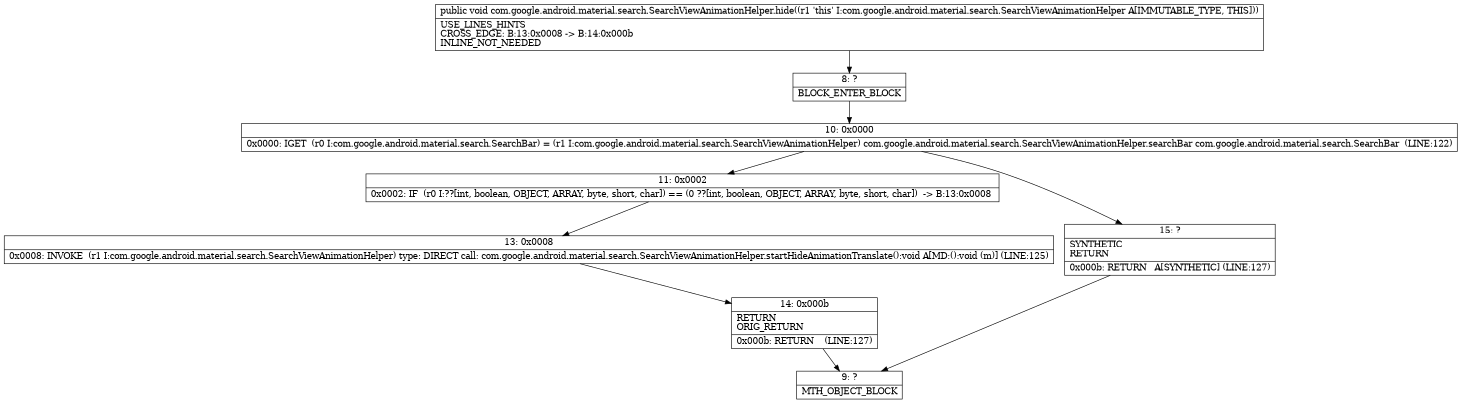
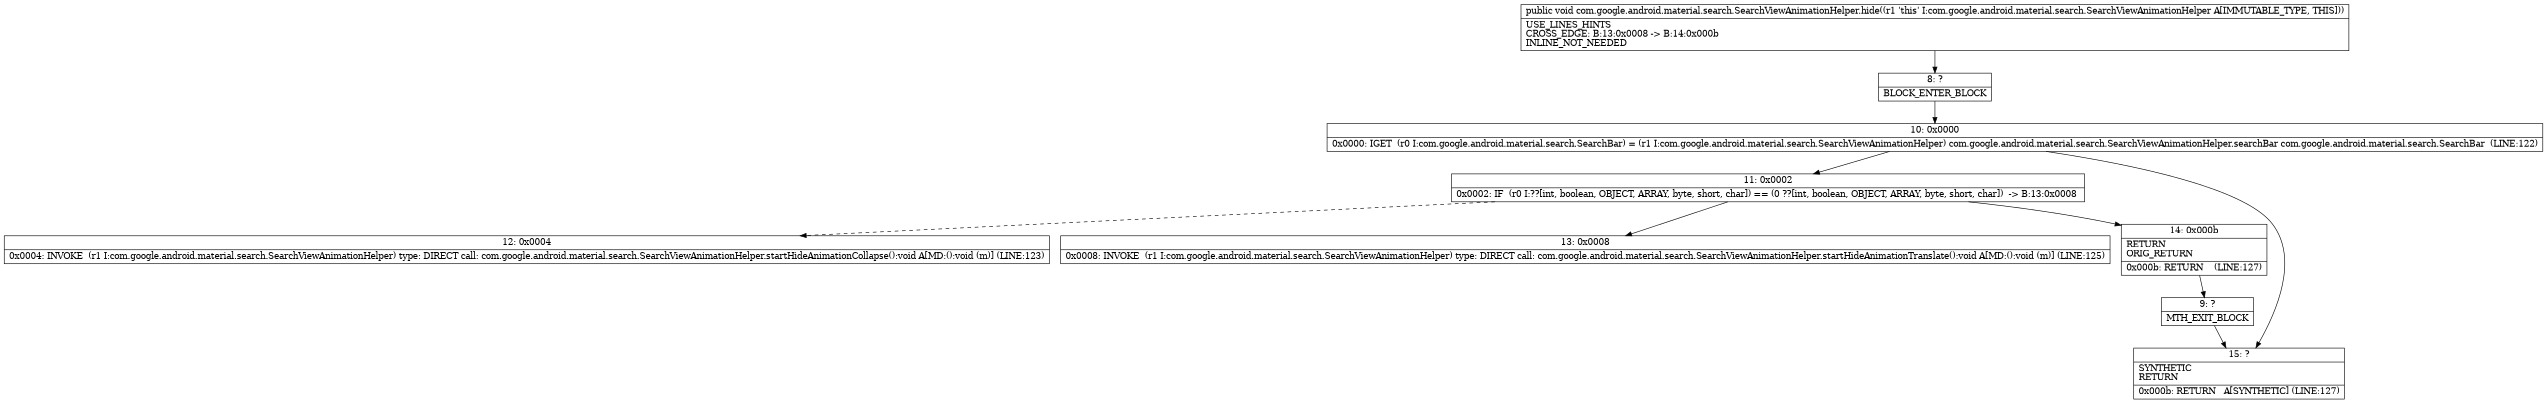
  digraph {
    node [shape=record]
    n1 [label="{8\:\ ?|BLOCK_ENTER_BLOCK\l}"]
    n2 [label="{10\:\ 0x0000|0x0000: IGET  (r0 I:com.google.android.material.search.SearchBar) = (r1 I:com.google.android.material.search.SearchViewAnimationHelper) com.google.android.material.search.SearchViewAnimationHelper.searchBar com.google.android.material.search.SearchBar  (LINE:122)\l}"]
    n3 [label="{11\:\ 0x0002|0x0002: IF  (r0 I:??[int, boolean, OBJECT, ARRAY, byte, short, char]) == (0 ??[int, boolean, OBJECT, ARRAY, byte, short, char])  \-\> B:13:0x0008 \l}"]
    n4 [label="{15\:\ ?|SYNTHETIC\lRETURN\l|0x000b: RETURN   A[SYNTHETIC] (LINE:127)\l}"]
+   n5 [label="{12\:\ 0x0004|0x0004: INVOKE  (r1 I:com.google.android.material.search.SearchViewAnimationHelper) type: DIRECT call: com.google.android.material.search.SearchViewAnimationHelper.startHideAnimationCollapse():void A[MD:():void (m)] (LINE:123)\l}"]
    n6 [label="{13\:\ 0x0008|0x0008: INVOKE  (r1 I:com.google.android.material.search.SearchViewAnimationHelper) type: DIRECT call: com.google.android.material.search.SearchViewAnimationHelper.startHideAnimationTranslate():void A[MD:():void (m)] (LINE:125)\l}"]
    n7 [label="{14\:\ 0x000b|RETURN\lORIG_RETURN\l|0x000b: RETURN    (LINE:127)\l}"]
-   n8 [label="{9\:\ ?|MTH_OBJECT_BLOCK\l}"]
+   n8 [label="{9\:\ ?|MTH_EXIT_BLOCK\l}"]
    n9 [label="{public void com.google.android.material.search.SearchViewAnimationHelper.hide((r1 'this' I:com.google.android.material.search.SearchViewAnimationHelper A[IMMUTABLE_TYPE, THIS]))  | USE_LINES_HINTS\lCROSS_EDGE: B:13:0x0008 \-\> B:14:0x000b\lINLINE_NOT_NEEDED\l}"]
    n1 -> n2
    n2 -> n3
    n2 -> n4
+   n3 -> n5 [style=dashed]
    n3 -> n6
-   n4 -> n8
-   n6 -> n7
+   n8 -> n4
+   n3 -> n7
    n7 -> n8
    n9 -> n1
  }
